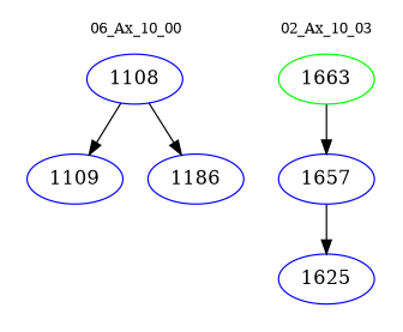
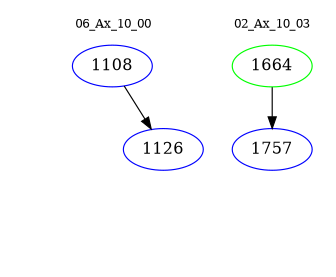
  digraph {
    node [color=blue]
    edge [color=black]
    n1 [label=1108]
-   n2 [label=1109]
-   n3 [label=1186]
-   n4 [color=green label=1663]
-   n5 [label=1657]
-   n6 [label=1625]
+   n3 [label=1126]
+   n4 [color=green label=1664]
+   n5 [label=1757]
    subgraph cluster_1 {
      color=white
      fontsize=10
      label="06_Ax_10_00"
      n1
-     n2
      n3
    }
    subgraph cluster_2 {
      color=white
      fontsize=10
      label="02_Ax_10_03"
      n4
      n5
-     n6
    }
-   n1 -> n2
    n1 -> n3
    n4 -> n5
-   n5 -> n6
  }
